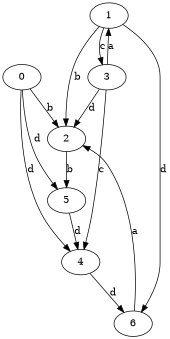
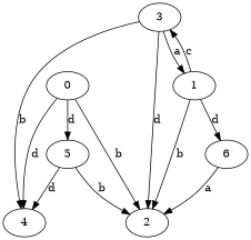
  strict digraph {
    0
    2
    5
    4
    6
    1
    3
    0 -> 2 [label=b]
    0 -> 5 [label=d]
    0 -> 4 [label=d]
-   2 -> 5 [label=b]
+   5 -> 2 [label=b]
    5 -> 4 [label=d]
-   4 -> 6 [label=d]
    6 -> 2 [label=a]
    1 -> 2 [label=b]
    1 -> 6 [label=d]
    1 -> 3 [label=c]
    3 -> 2 [label=d]
-   3 -> 4 [label=c]
+   3 -> 4 [label=b]
    3 -> 1 [label=a]
  }
